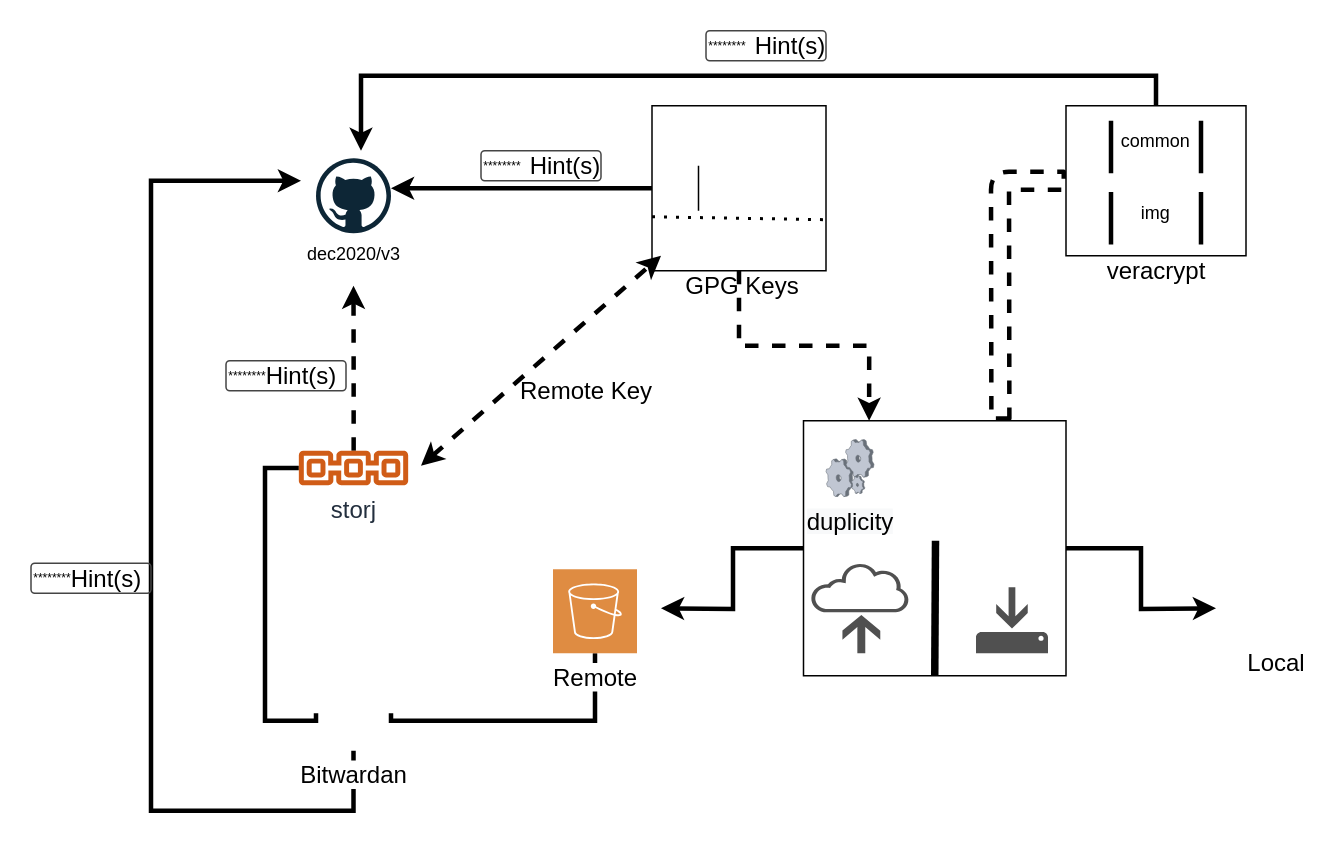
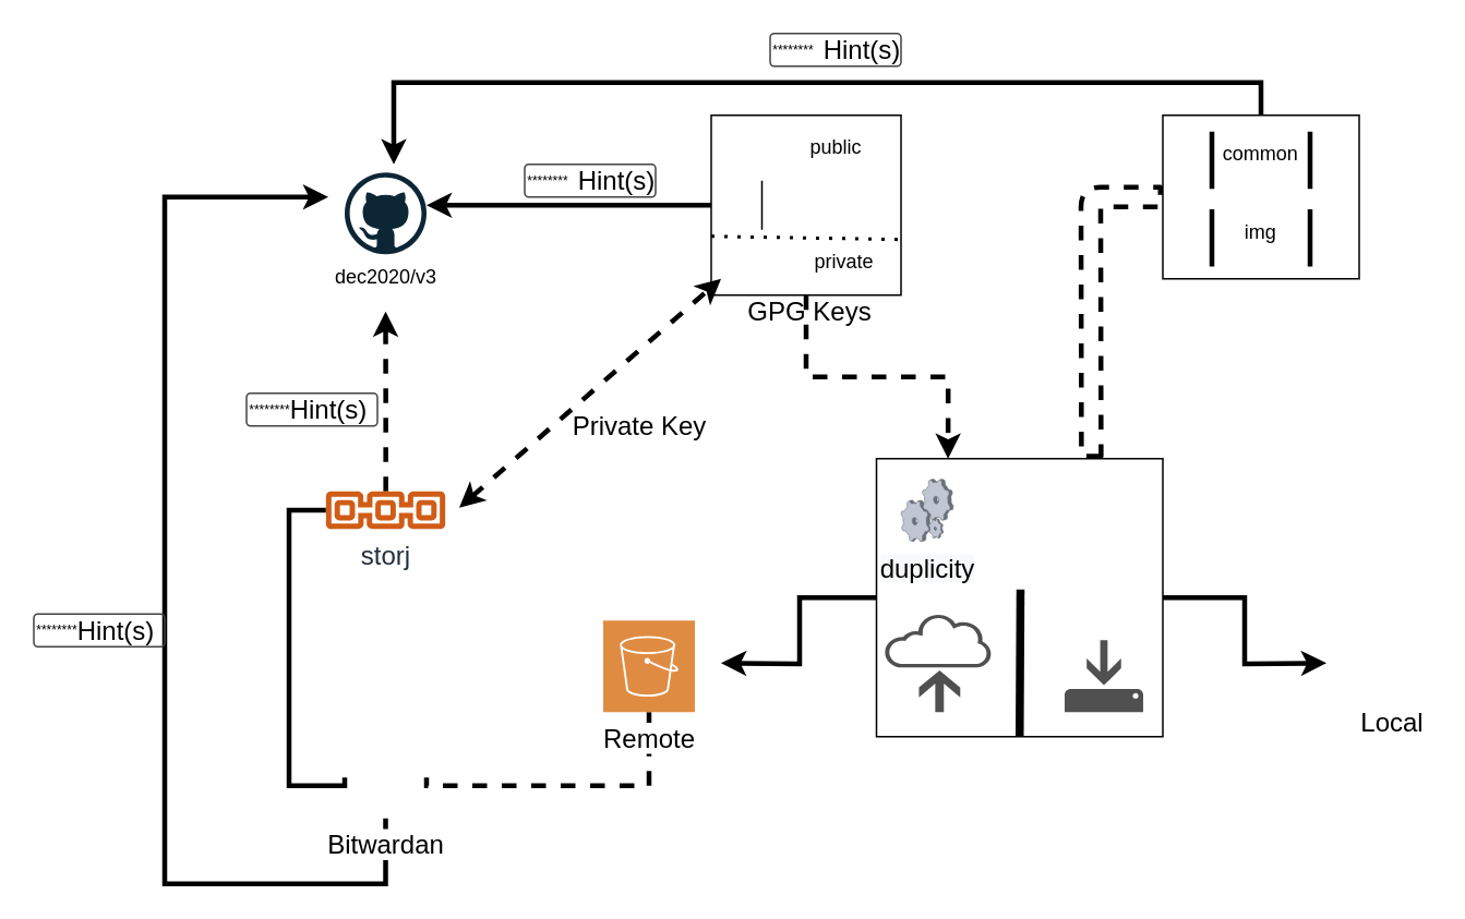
  <mxCell id="0" />
  <mxCell id="1" parent="0" />
  <mxCell id="2" value="dec2020/v3" style="dashed=0;outlineConnect=0;html=1;align=center;labelPosition=center;verticalLabelPosition=bottom;verticalAlign=top;shape=mxgraph.weblogos.github" vertex="1" parent="1"><mxGeometry x="210" y="105" width="50" height="50" as="geometry" /></mxCell>
  <mxCell id="3" style="edgeStyle=orthogonalEdgeStyle;rounded=0;orthogonalLoop=1;jettySize=auto;html=1;fontColor=#000000;endArrow=classic;endFill=1;strokeWidth=3;exitX=0;exitY=0.5;exitDx=0;exitDy=0;" edge="1" parent="1" source="25" target="2"><mxGeometry relative="1" as="geometry"><mxPoint x="350.015" y="204.995" as="targetPoint" /><Array as="points"><mxPoint x="390" y="125" /><mxPoint x="390" y="125" /></Array></mxGeometry></mxCell>
  <mxCell id="4" value="" style="group" vertex="1" connectable="0" parent="1"><mxGeometry x="710" y="70" width="120" height="120" as="geometry" /></mxCell>
  <mxCell id="5" value="" style="group" vertex="1" connectable="0" parent="4"><mxGeometry width="120" height="100" as="geometry" /></mxCell>
  <mxCell id="6" value="" style="rounded=0;whiteSpace=wrap;html=1;labelBackgroundColor=#ffffff;sketch=0;fontColor=#000000;fillColor=none;" vertex="1" parent="5"><mxGeometry width="120" height="100" as="geometry" /></mxCell>
  <mxCell id="7" value="img" style="html=1;shape=mxgraph.sysml.actPart;strokeWidth=3;verticalAlign=top;rotation=0;whiteSpace=wrap;labelBackgroundColor=#ffffff;sketch=0;fontColor=#000000;fillColor=none;" vertex="1" parent="5"><mxGeometry x="30" y="57.5" width="60" height="35" as="geometry" /></mxCell>
  <mxCell id="8" value="common" style="html=1;shape=mxgraph.sysml.actPart;strokeWidth=3;verticalAlign=top;rotation=0;whiteSpace=wrap;labelBackgroundColor=#ffffff;sketch=0;fontColor=#000000;fillColor=none;" vertex="1" parent="5"><mxGeometry x="30" y="10" width="60" height="35" as="geometry" /></mxCell>
- <mxCell id="9" value="&lt;font style=&quot;font-size: 16px&quot;&gt;veracrypt&lt;/font&gt;" style="text;html=1;align=center;verticalAlign=middle;resizable=0;points=[];autosize=1;strokeColor=none;fontColor=#000000;" vertex="1" parent="4"><mxGeometry x="20" y="100" width="80" height="20" as="geometry" /></mxCell>
  <mxCell id="10" value="" style="pointerEvents=1;shadow=0;dashed=0;html=1;strokeColor=none;fillColor=#505050;labelPosition=center;verticalLabelPosition=bottom;outlineConnect=0;verticalAlign=top;align=center;shape=mxgraph.office.clouds.online_backup;labelBackgroundColor=#ffffff;sketch=0;fontColor=#000000;" vertex="1" parent="1"><mxGeometry x="540" y="375" width="66" height="60" as="geometry" /></mxCell>
  <mxCell id="11" value="" style="pointerEvents=1;shadow=0;dashed=0;html=1;strokeColor=none;fillColor=#505050;labelPosition=center;verticalLabelPosition=bottom;verticalAlign=top;outlineConnect=0;align=center;shape=mxgraph.office.concepts.backup_local;labelBackgroundColor=#ffffff;sketch=0;fontColor=#000000;" vertex="1" parent="1"><mxGeometry x="650" y="391" width="48" height="44" as="geometry" /></mxCell>
  <mxCell id="12" style="edgeStyle=orthogonalEdgeStyle;rounded=0;orthogonalLoop=1;jettySize=auto;html=1;fontSize=16;fontColor=#000000;endArrow=classic;endFill=1;strokeWidth=3;startArrow=none;startFill=0;" edge="1" parent="1" source="14"><mxGeometry relative="1" as="geometry"><mxPoint x="440" y="405" as="targetPoint" /></mxGeometry></mxCell>
  <mxCell id="13" style="edgeStyle=orthogonalEdgeStyle;rounded=0;orthogonalLoop=1;jettySize=auto;html=1;exitX=1;exitY=0.5;exitDx=0;exitDy=0;fontSize=16;fontColor=#000000;startArrow=none;startFill=0;endArrow=classic;endFill=1;strokeWidth=3;" edge="1" parent="1" source="14"><mxGeometry relative="1" as="geometry"><mxPoint x="810" y="405" as="targetPoint" /></mxGeometry></mxCell>
  <mxCell id="14" value="" style="rounded=0;whiteSpace=wrap;html=1;labelBackgroundColor=#ffffff;sketch=0;fontColor=#000000;fillColor=none;" vertex="1" parent="1"><mxGeometry x="535" y="280" width="175" height="170" as="geometry" /></mxCell>
  <mxCell id="15" value="" style="endArrow=none;html=1;fontColor=#000000;exitX=0.5;exitY=1;exitDx=0;exitDy=0;fontSize=16;strokeWidth=5;" edge="1" parent="1" source="14"><mxGeometry width="50" height="50" relative="1" as="geometry"><mxPoint x="620" y="410" as="sourcePoint" /><mxPoint x="623" y="360" as="targetPoint" /></mxGeometry></mxCell>
- <mxCell id="16" style="edgeStyle=orthogonalEdgeStyle;rounded=0;orthogonalLoop=1;jettySize=auto;html=1;entryX=1;entryY=0.5;entryDx=0;entryDy=0;dashed=0;fontSize=16;fontColor=#000000;startArrow=none;startFill=0;endArrow=none;endFill=0;strokeWidth=3;" edge="1" parent="1" source="17" target="39"><mxGeometry relative="1" as="geometry"><Array as="points"><mxPoint x="396" y="480" /><mxPoint x="260" y="480" /></Array></mxGeometry></mxCell>
+ <mxCell id="16" style="edgeStyle=orthogonalEdgeStyle;rounded=0;orthogonalLoop=1;jettySize=auto;html=1;entryX=1;entryY=0.5;entryDx=0;entryDy=0;dashed=1;fontSize=16;fontColor=#000000;startArrow=none;startFill=0;endArrow=none;endFill=0;strokeWidth=3;" edge="1" parent="1" source="17" target="39"><mxGeometry relative="1" as="geometry"><Array as="points"><mxPoint x="396" y="480" /><mxPoint x="260" y="480" /></Array></mxGeometry></mxCell>
  <mxCell id="17" value="Remote" style="pointerEvents=1;shadow=0;dashed=0;html=1;strokeColor=none;fillColor=#DF8C42;labelPosition=center;verticalLabelPosition=bottom;verticalAlign=top;align=center;outlineConnect=0;shape=mxgraph.veeam2.aws_s3;labelBackgroundColor=#ffffff;sketch=0;fontSize=16;fontColor=#000000;" vertex="1" parent="1"><mxGeometry x="368" y="379" width="56" height="56" as="geometry" /></mxCell>
  <mxCell id="18" value="Local" style="shape=image;html=1;verticalAlign=top;verticalLabelPosition=bottom;labelBackgroundColor=#ffffff;imageAspect=0;aspect=fixed;image=https://cdn1.iconfinder.com/data/icons/computer-hardware-glyphs-vol-1/52/drive__disk__harddrive__hd__backup__storage__data-128.png;sketch=0;fontSize=16;fontColor=#000000;fillColor=none;" vertex="1" parent="1"><mxGeometry x="827" y="379" width="46" height="46" as="geometry" /></mxCell>
  <mxCell id="19" value="" style="group" vertex="1" connectable="0" parent="1"><mxGeometry x="424" y="70" width="150" height="130" as="geometry" /></mxCell>
  <mxCell id="20" value="" style="shape=image;html=1;verticalAlign=top;verticalLabelPosition=bottom;labelBackgroundColor=#ffffff;imageAspect=0;aspect=fixed;image=https://cdn3.iconfinder.com/data/icons/user-interface-798/32/User_Interface_key_keys_key_lock_security_Ui-128.png" vertex="1" parent="19"><mxGeometry x="21" width="40" height="40" as="geometry" /></mxCell>
  <mxCell id="21" value="" style="shape=image;html=1;verticalAlign=top;verticalLabelPosition=bottom;labelBackgroundColor=#ffffff;imageAspect=0;aspect=fixed;image=https://cdn3.iconfinder.com/data/icons/user-interface-798/32/User_Interface_key_keys_key_lock_security_Ui-128.png" vertex="1" parent="19"><mxGeometry x="21" y="70" width="40" height="40" as="geometry" /></mxCell>
  <mxCell id="22" value="" style="edgeStyle=orthogonalEdgeStyle;rounded=0;orthogonalLoop=1;jettySize=auto;html=1;fontColor=#000000;endArrow=none;endFill=0;" edge="1" parent="19" source="20" target="21"><mxGeometry relative="1" as="geometry" /></mxCell>
+ <mxCell id="23" value="public" style="text;html=1;align=center;verticalAlign=middle;resizable=0;points=[];autosize=1;strokeColor=none;fontColor=#000000;" vertex="1" parent="19"><mxGeometry x="61" y="10" width="50" height="20" as="geometry" /></mxCell>
+ <mxCell id="24" value="private" style="text;html=1;align=center;verticalAlign=middle;resizable=0;points=[];autosize=1;strokeColor=none;fontColor=#000000;" vertex="1" parent="19"><mxGeometry x="66" y="80" width="50" height="20" as="geometry" /></mxCell>
  <mxCell id="25" value="" style="rounded=0;whiteSpace=wrap;html=1;labelBackgroundColor=#ffffff;sketch=0;fontColor=#000000;fillColor=none;" vertex="1" parent="19"><mxGeometry x="10" width="116" height="110" as="geometry" /></mxCell>
  <mxCell id="26" value="&lt;font style=&quot;font-size: 16px&quot;&gt;GPG Keys&lt;/font&gt;" style="text;html=1;align=center;verticalAlign=middle;resizable=0;points=[];autosize=1;strokeColor=none;fontColor=#000000;" vertex="1" parent="19"><mxGeometry x="25" y="110" width="90" height="20" as="geometry" /></mxCell>
  <mxCell id="27" value="" style="endArrow=none;dashed=1;html=1;dashPattern=1 3;strokeWidth=2;fontSize=16;fontColor=#000000;entryX=1.026;entryY=0.691;entryDx=0;entryDy=0;entryPerimeter=0;exitX=0;exitY=0.673;exitDx=0;exitDy=0;exitPerimeter=0;" edge="1" parent="19" source="25" target="25"><mxGeometry width="50" height="50" relative="1" as="geometry"><mxPoint x="-54" y="150" as="sourcePoint" /><mxPoint x="-4" y="100" as="targetPoint" /></mxGeometry></mxCell>
  <mxCell id="28" style="edgeStyle=orthogonalEdgeStyle;rounded=0;orthogonalLoop=1;jettySize=auto;html=1;entryX=0.25;entryY=0;entryDx=0;entryDy=0;fontSize=16;fontColor=#000000;startArrow=none;startFill=0;endArrow=classic;endFill=1;strokeWidth=3;dashed=1;" edge="1" parent="1" source="25" target="14"><mxGeometry relative="1" as="geometry" /></mxCell>
  <mxCell id="29" style="edgeStyle=orthogonalEdgeStyle;rounded=0;orthogonalLoop=1;jettySize=auto;html=1;dashed=1;fontSize=16;fontColor=#000000;startArrow=none;startFill=0;endArrow=classic;endFill=1;strokeWidth=3;" edge="1" parent="1" source="31"><mxGeometry relative="1" as="geometry"><mxPoint x="235" y="190" as="targetPoint" /></mxGeometry></mxCell>
  <mxCell id="30" style="edgeStyle=orthogonalEdgeStyle;rounded=0;orthogonalLoop=1;jettySize=auto;html=1;entryX=0;entryY=0.5;entryDx=0;entryDy=0;dashed=0;fontSize=16;fontColor=#000000;startArrow=none;startFill=0;endArrow=none;endFill=0;strokeWidth=3;" edge="1" parent="1" source="31" target="39"><mxGeometry relative="1" as="geometry"><Array as="points"><mxPoint x="176" y="312" /><mxPoint x="176" y="480" /><mxPoint x="210" y="480" /></Array></mxGeometry></mxCell>
  <mxCell id="31" value="&lt;font style=&quot;font-size: 16px&quot;&gt;storj&lt;/font&gt;" style="outlineConnect=0;fontColor=#232F3E;gradientColor=none;fillColor=#D05C17;strokeColor=none;dashed=0;verticalLabelPosition=bottom;verticalAlign=top;align=center;html=1;fontSize=12;fontStyle=0;aspect=fixed;shape=mxgraph.aws4.blockchain_resource;labelBackgroundColor=#ffffff;sketch=0;" vertex="1" parent="1"><mxGeometry x="196" y="300" width="78" height="23" as="geometry" /></mxCell>
  <mxCell id="32" value="" style="endArrow=classic;startArrow=classic;html=1;dashed=1;fontSize=16;fontColor=#000000;strokeWidth=3;" edge="1" parent="1"><mxGeometry width="50" height="50" relative="1" as="geometry"><mxPoint x="280" y="310" as="sourcePoint" /><mxPoint x="440" y="170" as="targetPoint" /></mxGeometry></mxCell>
  <mxCell id="33" value="********" style="strokeWidth=1;html=1;shadow=0;dashed=0;shape=mxgraph.ios.iTextInput;strokeColor=#444444;align=left;buttonText=;fontSize=8;labelBackgroundColor=#ffffff;sketch=0;fontColor=#000000;fillColor=none;" vertex="1" parent="1"><mxGeometry x="150" y="240" width="80" height="20" as="geometry" /></mxCell>
- <mxCell id="34" value="Remote Key" style="text;html=1;align=center;verticalAlign=middle;resizable=0;points=[];autosize=1;strokeColor=none;fontSize=16;fontColor=#000000;" vertex="1" parent="1"><mxGeometry x="340" y="250" width="100" height="20" as="geometry" /></mxCell>
+ <mxCell id="34" value="Private Key" style="text;html=1;align=center;verticalAlign=middle;resizable=0;points=[];autosize=1;strokeColor=none;fontSize=16;fontColor=#000000;" vertex="1" parent="1"><mxGeometry x="340" y="250" width="100" height="20" as="geometry" /></mxCell>
  <mxCell id="35" value="Hint(s)" style="text;html=1;align=center;verticalAlign=middle;resizable=0;points=[];autosize=1;strokeColor=none;fontSize=16;fontColor=#000000;" vertex="1" parent="1"><mxGeometry x="170" y="240" width="60" height="20" as="geometry" /></mxCell>
  <mxCell id="36" value="&lt;span style=&quot;background-color: rgb(248 , 249 , 250)&quot;&gt;duplicity&lt;/span&gt;" style="verticalLabelPosition=bottom;aspect=fixed;html=1;verticalAlign=top;strokeColor=none;align=center;outlineConnect=0;shape=mxgraph.citrix.process;labelBackgroundColor=#ffffff;sketch=0;fontSize=16;fontColor=#000000;fillColor=none;" vertex="1" parent="1"><mxGeometry x="550" y="292.42" width="32" height="38.15" as="geometry" /></mxCell>
  <mxCell id="37" value="" style="shape=flexArrow;endArrow=none;startArrow=none;html=1;dashed=1;fontSize=16;fontColor=#000000;strokeWidth=3;startFill=0;endFill=0;exitX=0.75;exitY=0;exitDx=0;exitDy=0;entryX=0;entryY=0.5;entryDx=0;entryDy=0;" edge="1" parent="1" source="14" target="6"><mxGeometry width="100" height="100" relative="1" as="geometry"><mxPoint x="610" y="270" as="sourcePoint" /><mxPoint x="710" y="170" as="targetPoint" /><Array as="points"><mxPoint x="666" y="120" /></Array></mxGeometry></mxCell>
  <mxCell id="38" style="edgeStyle=orthogonalEdgeStyle;rounded=0;orthogonalLoop=1;jettySize=auto;html=1;fontSize=16;fontColor=#000000;startArrow=none;startFill=0;endArrow=classic;endFill=1;strokeWidth=3;" edge="1" parent="1" source="39"><mxGeometry relative="1" as="geometry"><mxPoint x="200" y="120" as="targetPoint" /><Array as="points"><mxPoint x="235" y="540" /><mxPoint x="100" y="540" /><mxPoint x="100" y="120" /></Array></mxGeometry></mxCell>
  <mxCell id="39" value="Bitwardan" style="shape=image;html=1;verticalAlign=top;verticalLabelPosition=bottom;labelBackgroundColor=#ffffff;imageAspect=0;aspect=fixed;image=https://cdn4.iconfinder.com/data/icons/internet-security-flat-2/32/Internet_Security_padlock_lock_locked_password_secure-128.png;sketch=0;fontSize=16;fontColor=#000000;fillColor=none;" vertex="1" parent="1"><mxGeometry x="210" y="450" width="50" height="50" as="geometry" /></mxCell>
  <mxCell id="40" value="" style="shape=image;html=1;verticalAlign=top;verticalLabelPosition=bottom;labelBackgroundColor=#ffffff;imageAspect=0;aspect=fixed;image=https://cdn4.iconfinder.com/data/icons/logos-brands-5/24/raspberrypi-128.png;sketch=0;fontSize=16;fontColor=#000000;fillColor=none;" vertex="1" parent="1"><mxGeometry x="640" y="300" width="37.57" height="37.57" as="geometry" /></mxCell>
  <mxCell id="41" style="edgeStyle=orthogonalEdgeStyle;rounded=0;orthogonalLoop=1;jettySize=auto;html=1;exitX=0.5;exitY=0;exitDx=0;exitDy=0;fontSize=16;fontColor=#000000;startArrow=none;startFill=0;endArrow=classic;endFill=1;strokeWidth=3;" edge="1" parent="1" source="6"><mxGeometry relative="1" as="geometry"><mxPoint x="240" y="100" as="targetPoint" /><Array as="points"><mxPoint x="770" y="50" /><mxPoint x="240" y="50" /><mxPoint x="240" y="100" /></Array></mxGeometry></mxCell>
  <mxCell id="42" value="" style="group" vertex="1" connectable="0" parent="1"><mxGeometry x="320" y="100" width="86" height="20" as="geometry" /></mxCell>
  <mxCell id="43" value="Hint(s)" style="text;html=1;align=center;verticalAlign=middle;resizable=0;points=[];autosize=1;strokeColor=none;fontSize=16;fontColor=#000000;" vertex="1" parent="42"><mxGeometry x="26" width="60" height="20" as="geometry" /></mxCell>
  <mxCell id="44" value="********" style="strokeWidth=1;html=1;shadow=0;dashed=0;shape=mxgraph.ios.iTextInput;strokeColor=#444444;align=left;buttonText=;fontSize=8;labelBackgroundColor=#ffffff;sketch=0;fontColor=#000000;fillColor=none;" vertex="1" parent="42"><mxGeometry width="80" height="20" as="geometry" /></mxCell>
  <mxCell id="45" value="" style="group" vertex="1" connectable="0" parent="1"><mxGeometry x="470" y="20" width="86" height="20" as="geometry" /></mxCell>
  <mxCell id="46" value="Hint(s)" style="text;html=1;align=center;verticalAlign=middle;resizable=0;points=[];autosize=1;strokeColor=none;fontSize=16;fontColor=#000000;" vertex="1" parent="45"><mxGeometry x="26" width="60" height="20" as="geometry" /></mxCell>
  <mxCell id="47" value="********" style="strokeWidth=1;html=1;shadow=0;dashed=0;shape=mxgraph.ios.iTextInput;strokeColor=#444444;align=left;buttonText=;fontSize=8;labelBackgroundColor=#ffffff;sketch=0;fontColor=#000000;fillColor=none;" vertex="1" parent="45"><mxGeometry width="80" height="20" as="geometry" /></mxCell>
  <mxCell id="48" value="Hint(s)" style="text;html=1;align=center;verticalAlign=middle;resizable=0;points=[];autosize=1;strokeColor=none;fontSize=16;fontColor=#000000;" vertex="1" parent="1"><mxGeometry x="40" y="375" width="60" height="20" as="geometry" /></mxCell>
  <mxCell id="49" value="********" style="strokeWidth=1;html=1;shadow=0;dashed=0;shape=mxgraph.ios.iTextInput;strokeColor=#444444;align=left;buttonText=;fontSize=8;labelBackgroundColor=#ffffff;sketch=0;fontColor=#000000;fillColor=none;" vertex="1" parent="1"><mxGeometry x="20" y="375" width="80" height="20" as="geometry" /></mxCell>
